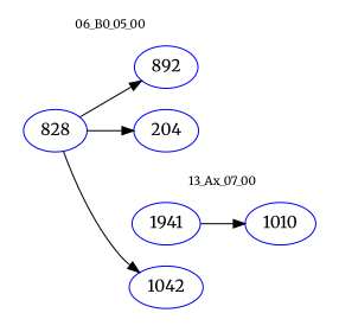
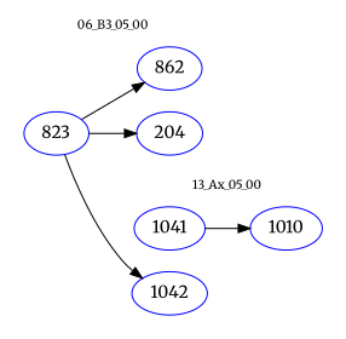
  digraph {
    fontname=Merriweather
    rankdir=LR
    node [color=blue fontname=Merriweather]
    edge [color=black fontname=Merriweather]
-   n1 [label=1941]
+   n1 [label=1041]
    n2 [label=1010]
    n3 [label=1042]
-   n4 [label=828]
+   n4 [label=823]
    n5 [label=204]
-   n6 [label=892]
+   n6 [label=862]
    subgraph cluster_1 {
      color=white
      fontsize=10
-     label="13_Ax_07_00"
+     label="13_Ax_05_00"
      n1
      n2
      n3
    }
    subgraph cluster_2 {
      color=white
      fontsize=10
-     label="06_B0_05_00"
+     label="06_B3_05_00"
      n4
      n5
      n6
    }
    n1 -> n2
    n4 -> n3
    n4 -> n5
    n4 -> n6
  }
